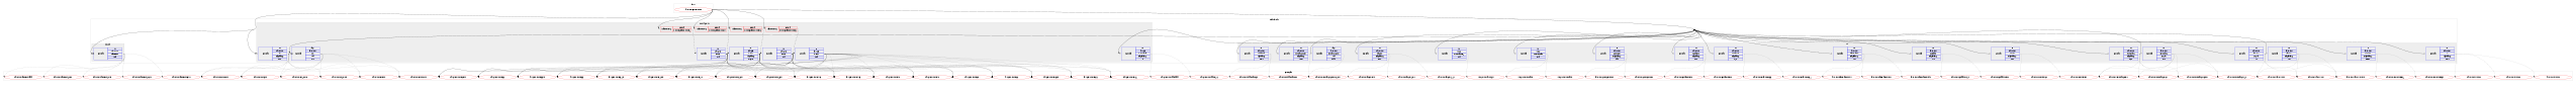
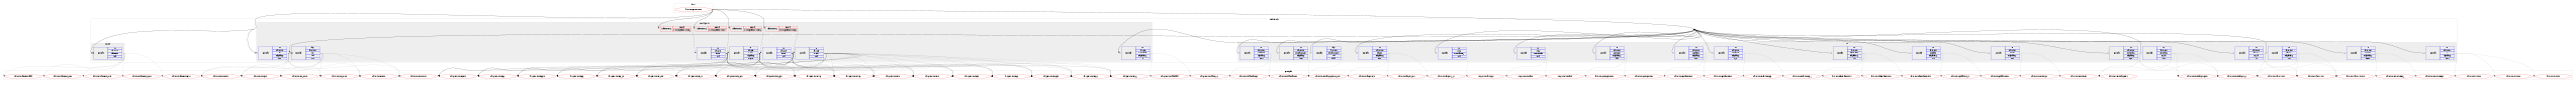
  digraph {
    compound=true
    concentrate=true
    fontname="DejaVu Sans"
    fontsize=10
    newrank=true
    rankdir=TB
    ranksep=1.5
    node [color=red fontname="DejaVu Sans" fontsize=10]
    edge [arrowhead=vee fontname="DejaVu Sans" headport=w style=dotted tailport=e weight=100]
    n1 [label="dev-python/taskflow-3.1.0" width=4]
    n2 [color=blue label=<<TABLE BORDER="0" CELLBORDER="1" CELLSPACING="0" CELLPADDING="4" WIDTH="220"><TR><TD ROWSPAN="6" CELLPADDING="30">pack_dep</TD></TR><TR><TD WIDTH="110">no</TD></TR><TR><TD>dev-python</TD></TR><TR><TD>setuptools</TD></TR><TR><TD>none</TD></TR><TR><TD></TD></TR></TABLE>> shape=none]
    n3 [color=blue label=<<TABLE BORDER="0" CELLBORDER="1" CELLSPACING="0" CELLPADDING="4" WIDTH="220"><TR><TD ROWSPAN="6" CELLPADDING="30">pack_dep</TD></TR><TR><TD WIDTH="110">no</TD></TR><TR><TD>dev-python</TD></TR><TR><TD>pbr</TD></TR><TR><TD>greaterequal</TD></TR><TR><TD>2.0.0</TD></TR></TABLE>> shape=none]
    n4 [color=blue label=<<TABLE BORDER="0" CELLBORDER="1" CELLSPACING="0" CELLPADDING="4" WIDTH="220"><TR><TD ROWSPAN="6" CELLPADDING="30">pack_dep</TD></TR><TR><TD WIDTH="110">no</TD></TR><TR><TD>dev-lang</TD></TR><TR><TD>python</TD></TR><TR><TD>greaterequal</TD></TR><TR><TD>2.7.5-r2</TD></TR></TABLE>> shape=none]
    n5 [label=<<TABLE BORDER="0" CELLBORDER="1" CELLSPACING="0" CELLPADDING="4"><TR><TD ROWSPAN="3" CELLPADDING="10">use_conditional</TD></TR><TR><TD>positive</TD></TR><TR><TD>python_targets_python2_7</TD></TR></TABLE>> shape=none]
    n6 [color=blue label=<<TABLE BORDER="0" CELLBORDER="1" CELLSPACING="0" CELLPADDING="4" WIDTH="220"><TR><TD ROWSPAN="6" CELLPADDING="30">pack_dep</TD></TR><TR><TD WIDTH="110">no</TD></TR><TR><TD>dev-lang</TD></TR><TR><TD>python</TD></TR><TR><TD>none</TD></TR><TR><TD></TD></TR></TABLE>> shape=none]
    n7 [label=<<TABLE BORDER="0" CELLBORDER="1" CELLSPACING="0" CELLPADDING="4"><TR><TD ROWSPAN="3" CELLPADDING="10">use_conditional</TD></TR><TR><TD>positive</TD></TR><TR><TD>python_targets_python3_4</TD></TR></TABLE>> shape=none]
    n8 [color=blue label=<<TABLE BORDER="0" CELLBORDER="1" CELLSPACING="0" CELLPADDING="4" WIDTH="220"><TR><TD ROWSPAN="6" CELLPADDING="30">pack_dep</TD></TR><TR><TD WIDTH="110">no</TD></TR><TR><TD>dev-lang</TD></TR><TR><TD>python</TD></TR><TR><TD>none</TD></TR><TR><TD></TD></TR></TABLE>> shape=none]
    n9 [label=<<TABLE BORDER="0" CELLBORDER="1" CELLSPACING="0" CELLPADDING="4"><TR><TD ROWSPAN="3" CELLPADDING="10">use_conditional</TD></TR><TR><TD>positive</TD></TR><TR><TD>python_targets_python3_5</TD></TR></TABLE>> shape=none]
    n10 [color=blue label=<<TABLE BORDER="0" CELLBORDER="1" CELLSPACING="0" CELLPADDING="4" WIDTH="220"><TR><TD ROWSPAN="6" CELLPADDING="30">pack_dep</TD></TR><TR><TD WIDTH="110">weak</TD></TR><TR><TD>dev-python</TD></TR><TR><TD>pbr</TD></TR><TR><TD>tilde</TD></TR><TR><TD>2.1.0</TD></TR></TABLE>> shape=none]
    n11 [color=blue label=<<TABLE BORDER="0" CELLBORDER="1" CELLSPACING="0" CELLPADDING="4" WIDTH="220"><TR><TD ROWSPAN="6" CELLPADDING="30">pack_dep</TD></TR><TR><TD WIDTH="110">no</TD></TR><TR><TD>dev-lang</TD></TR><TR><TD>python</TD></TR><TR><TD>none</TD></TR><TR><TD></TD></TR></TABLE>> shape=none]
    n12 [label=<<TABLE BORDER="0" CELLBORDER="1" CELLSPACING="0" CELLPADDING="4"><TR><TD ROWSPAN="3" CELLPADDING="10">use_conditional</TD></TR><TR><TD>positive</TD></TR><TR><TD>python_targets_python3_6</TD></TR></TABLE>> shape=none]
    n13 [color=blue label=<<TABLE BORDER="0" CELLBORDER="1" CELLSPACING="0" CELLPADDING="4" WIDTH="220"><TR><TD ROWSPAN="6" CELLPADDING="30">pack_dep</TD></TR><TR><TD WIDTH="110">no</TD></TR><TR><TD>dev-lang</TD></TR><TR><TD>python-exec</TD></TR><TR><TD>greaterequal</TD></TR><TR><TD>2</TD></TR></TABLE>> shape=none]
    n14 [color=blue label=<<TABLE BORDER="0" CELLBORDER="1" CELLSPACING="0" CELLPADDING="4" WIDTH="220"><TR><TD ROWSPAN="6" CELLPADDING="30">pack_dep</TD></TR><TR><TD WIDTH="110">no</TD></TR><TR><TD>dev-python</TD></TR><TR><TD>automaton</TD></TR><TR><TD>greaterequal</TD></TR><TR><TD>1.9.0</TD></TR></TABLE>> shape=none]
    n15 [color=blue label=<<TABLE BORDER="0" CELLBORDER="1" CELLSPACING="0" CELLPADDING="4" WIDTH="220"><TR><TD ROWSPAN="6" CELLPADDING="30">pack_dep</TD></TR><TR><TD WIDTH="110">no</TD></TR><TR><TD>dev-python</TD></TR><TR><TD>cachetools</TD></TR><TR><TD>greaterequal</TD></TR><TR><TD>2.0.0</TD></TR></TABLE>> shape=none]
    n16 [color=blue label=<<TABLE BORDER="0" CELLBORDER="1" CELLSPACING="0" CELLPADDING="4" WIDTH="220"><TR><TD ROWSPAN="6" CELLPADDING="30">pack_dep</TD></TR><TR><TD WIDTH="110">no</TD></TR><TR><TD>dev-python</TD></TR><TR><TD>contextlib2</TD></TR><TR><TD>greaterequal</TD></TR><TR><TD>0.4.0</TD></TR></TABLE>> shape=none]
    n17 [color=blue label=<<TABLE BORDER="0" CELLBORDER="1" CELLSPACING="0" CELLPADDING="4" WIDTH="220"><TR><TD ROWSPAN="6" CELLPADDING="30">pack_dep</TD></TR><TR><TD WIDTH="110">no</TD></TR><TR><TD>dev-python</TD></TR><TR><TD>debtcollector</TD></TR><TR><TD>greaterequal</TD></TR><TR><TD>1.2.0</TD></TR></TABLE>> shape=none]
    n18 [color=blue label=<<TABLE BORDER="0" CELLBORDER="1" CELLSPACING="0" CELLPADDING="4" WIDTH="220"><TR><TD ROWSPAN="6" CELLPADDING="30">pack_dep</TD></TR><TR><TD WIDTH="110">no</TD></TR><TR><TD>dev-python</TD></TR><TR><TD>fasteners</TD></TR><TR><TD>greaterequal</TD></TR><TR><TD>0.7.0</TD></TR></TABLE>> shape=none]
    n19 [color=blue label=<<TABLE BORDER="0" CELLBORDER="1" CELLSPACING="0" CELLPADDING="4" WIDTH="220"><TR><TD ROWSPAN="6" CELLPADDING="30">pack_dep</TD></TR><TR><TD WIDTH="110">no</TD></TR><TR><TD>dev-python</TD></TR><TR><TD>futurist</TD></TR><TR><TD>greaterequal</TD></TR><TR><TD>1.2.0</TD></TR></TABLE>> shape=none]
    n20 [color=blue label=<<TABLE BORDER="0" CELLBORDER="1" CELLSPACING="0" CELLPADDING="4" WIDTH="220"><TR><TD ROWSPAN="6" CELLPADDING="30">pack_dep</TD></TR><TR><TD WIDTH="110">no</TD></TR><TR><TD>dev-python</TD></TR><TR><TD>networkx</TD></TR><TR><TD>smaller</TD></TR><TR><TD>2.0</TD></TR></TABLE>> shape=none]
    n21 [color=blue label=<<TABLE BORDER="0" CELLBORDER="1" CELLSPACING="0" CELLPADDING="4" WIDTH="220"><TR><TD ROWSPAN="6" CELLPADDING="30">pack_dep</TD></TR><TR><TD WIDTH="110">no</TD></TR><TR><TD>dev-python</TD></TR><TR><TD>jsonschema</TD></TR><TR><TD>greaterequal</TD></TR><TR><TD>2.6.0</TD></TR></TABLE>> shape=none]
    n22 [color=blue label=<<TABLE BORDER="0" CELLBORDER="1" CELLSPACING="0" CELLPADDING="4" WIDTH="220"><TR><TD ROWSPAN="6" CELLPADDING="30">pack_dep</TD></TR><TR><TD WIDTH="110">no</TD></TR><TR><TD>dev-python</TD></TR><TR><TD>jsonschema</TD></TR><TR><TD>smaller</TD></TR><TR><TD>3.0.0</TD></TR></TABLE>> shape=none]
    n23 [color=blue label=<<TABLE BORDER="0" CELLBORDER="1" CELLSPACING="0" CELLPADDING="4" WIDTH="220"><TR><TD ROWSPAN="6" CELLPADDING="30">pack_dep</TD></TR><TR><TD WIDTH="110">no</TD></TR><TR><TD>dev-python</TD></TR><TR><TD>networkx</TD></TR><TR><TD>greaterequal</TD></TR><TR><TD>1.10</TD></TR></TABLE>> shape=none]
    n24 [color=blue label=<<TABLE BORDER="0" CELLBORDER="1" CELLSPACING="0" CELLPADDING="4" WIDTH="220"><TR><TD ROWSPAN="6" CELLPADDING="30">pack_dep</TD></TR><TR><TD WIDTH="110">no</TD></TR><TR><TD>dev-python</TD></TR><TR><TD>oslo-serialization</TD></TR><TR><TD>greaterequal</TD></TR><TR><TD>1.18.0</TD></TR></TABLE>> shape=none]
    n25 [color=blue label=<<TABLE BORDER="0" CELLBORDER="1" CELLSPACING="0" CELLPADDING="4" WIDTH="220"><TR><TD ROWSPAN="6" CELLPADDING="30">pack_dep</TD></TR><TR><TD WIDTH="110">no</TD></TR><TR><TD>dev-python</TD></TR><TR><TD>oslo-utils</TD></TR><TR><TD>greaterequal</TD></TR><TR><TD>3.33.0</TD></TR></TABLE>> shape=none]
    n26 [color=blue label=<<TABLE BORDER="0" CELLBORDER="1" CELLSPACING="0" CELLPADDING="4" WIDTH="220"><TR><TD ROWSPAN="6" CELLPADDING="30">pack_dep</TD></TR><TR><TD WIDTH="110">no</TD></TR><TR><TD>dev-python</TD></TR><TR><TD>six</TD></TR><TR><TD>greaterequal</TD></TR><TR><TD>1.10.0</TD></TR></TABLE>> shape=none]
    n27 [color=blue label=<<TABLE BORDER="0" CELLBORDER="1" CELLSPACING="0" CELLPADDING="4" WIDTH="220"><TR><TD ROWSPAN="6" CELLPADDING="30">pack_dep</TD></TR><TR><TD WIDTH="110">no</TD></TR><TR><TD>dev-python</TD></TR><TR><TD>stevedore</TD></TR><TR><TD>greaterequal</TD></TR><TR><TD>1.20.0</TD></TR></TABLE>> shape=none]
    n28 [color=blue label=<<TABLE BORDER="0" CELLBORDER="1" CELLSPACING="0" CELLPADDING="4" WIDTH="220"><TR><TD ROWSPAN="6" CELLPADDING="30">pack_dep</TD></TR><TR><TD WIDTH="110">no</TD></TR><TR><TD>dev-python</TD></TR><TR><TD>tenacity</TD></TR><TR><TD>greaterequal</TD></TR><TR><TD>3.2.1</TD></TR></TABLE>> shape=none]
    n29 [color=blue label=<<TABLE BORDER="0" CELLBORDER="1" CELLSPACING="0" CELLPADDING="4" WIDTH="220"><TR><TD ROWSPAN="6" CELLPADDING="30">pack_dep</TD></TR><TR><TD WIDTH="110">no</TD></TR><TR><TD>virtual</TD></TR><TR><TD>python-enum34</TD></TR><TR><TD>none</TD></TR><TR><TD></TD></TR></TABLE>> shape=none]
    n30 [color=blue label=<<TABLE BORDER="0" CELLBORDER="1" CELLSPACING="0" CELLPADDING="4" WIDTH="220"><TR><TD ROWSPAN="6" CELLPADDING="30">pack_dep</TD></TR><TR><TD WIDTH="110">no</TD></TR><TR><TD>virtual</TD></TR><TR><TD>python-futures</TD></TR><TR><TD>none</TD></TR><TR><TD></TD></TR></TABLE>> shape=none]
    n31 [color=blue label=<<TABLE BORDER="0" CELLBORDER="1" CELLSPACING="0" CELLPADDING="4" WIDTH="220"><TR><TD ROWSPAN="6" CELLPADDING="30">pack_dep</TD></TR><TR><TD WIDTH="110">weak</TD></TR><TR><TD>dev-python</TD></TR><TR><TD>oslo-serialization</TD></TR><TR><TD>tilde</TD></TR><TR><TD>2.19.1</TD></TR></TABLE>> shape=none]
    n32 [label="dev-python/setuptools-36.7.2" width=4]
    n33 [label="dev-python/setuptools-40.6.3" width=4]
    n34 [label="dev-python/setuptools-40.7.3" width=4]
    n35 [label="dev-python/setuptools-40.8.0" width=4]
    n36 [label="dev-python/setuptools-9999" width=4]
    n37 [label="dev-lang/python-2.7.15" width=4]
    n38 [label="dev-lang/python-2.7.16" width=4]
    n39 [label="dev-lang/python-3.4.5-r1" width=4]
    n40 [label="dev-lang/python-3.4.6-r1" width=4]
    n41 [label="dev-lang/python-3.4.8" width=4]
    n42 [label="dev-lang/python-3.4.8-r1" width=4]
    n43 [label="dev-lang/python-3.5.4-r1" width=4]
    n44 [label="dev-lang/python-3.5.5" width=4]
    n45 [label="dev-lang/python-3.5.5-r1" width=4]
    n46 [label="dev-lang/python-3.5.6" width=4]
    n47 [label="dev-lang/python-3.6.3-r1" width=4]
    n48 [label="dev-lang/python-3.6.4" width=4]
    n49 [label="dev-lang/python-3.6.5" width=4]
    n50 [label="dev-lang/python-3.6.5-r1" width=4]
    n51 [label="dev-lang/python-3.6.6" width=4]
    n52 [label="dev-lang/python-3.6.8" width=4]
    n53 [label="dev-lang/python-3.7.0" width=4]
    n54 [label="dev-lang/python-3.7.2" width=4]
    n55 [label="dev-lang/python-exec-2.4.6" width=4]
    n56 [label="dev-lang/python-exec-9999" width=4]
    n57 [label="dev-python/pbr-0.8.2-r1" width=4]
    n58 [label="dev-python/pbr-1.10.0-r1" width=4]
    n59 [label="dev-python/pbr-3.1.1" width=4]
    n60 [label="dev-python/pbr-4.2.0-r1" width=4]
    n61 [label="dev-python/pbr-4.2.0-r2" width=4]
    n62 [label="dev-python/pbr-5.1.1" width=4]
    n63 [label="dev-python/automaton-0.8.0" width=4]
    n64 [label="dev-python/automaton-1.12.1" width=4]
    n65 [label="dev-python/cachetools-3.0.0" width=4]
    n66 [label="dev-python/cachetools-3.1.0" width=4]
    n67 [label="dev-python/contextlib2-0.5.4" width=4]
    n68 [label="dev-python/contextlib2-0.5.5" width=4]
    n69 [label="dev-python/debtcollector-1.11.0" width=4]
    n70 [label="dev-python/debtcollector-1.17.1" width=4]
    n71 [label="dev-python/debtcollector-1.19.0" width=4]
    n72 [label="dev-python/jsonschema-2.3.0" width=4]
    n73 [label="dev-python/jsonschema-2.4.0" width=4]
    n74 [label="dev-python/jsonschema-2.5.1-r2" width=4]
-   n75 [label="dev-python/jsonschema-2.6.0" width=4]
    n76 [label="dev-python/fasteners-0.13.0" width=4]
    n77 [label="dev-python/fasteners-0.14.1" width=4]
    n78 [label="dev-python/futurist-1.3.1" width=4]
    n79 [label="dev-python/futurist-1.6.0" width=4]
    n80 [label="dev-python/networkx-1.11" width=4]
    n81 [label="dev-python/networkx-1.11-r1" width=4]
    n82 [label="dev-python/networkx-2.1" width=4]
    n83 [label="dev-python/oslo-serialization-2.24.0-r1" width=4]
    n84 [label="dev-python/oslo-utils-3.35.1" width=4]
    n85 [label="dev-python/oslo-utils-3.36.4" width=4]
    n86 [label="dev-python/six-1.10.0" width=4]
    n87 [label="dev-python/six-1.11.0" width=4]
    n88 [label="dev-python/six-1.12.0" width=4]
    n89 [label="dev-python/stevedore-1.25.1" width=4]
    n90 [label="dev-python/stevedore-1.28.0" width=4]
    n91 [label="dev-python/tenacity-3.7.1" width=4]
    n92 [label="dev-python/tenacity-4.4.0" width=4]
    n93 [label="dev-python/tenacity-4.8.0" width=4]
    n94 [label="virtual/python-enum34-1" width=4]
    n95 [label="virtual/python-futures-0" width=4]
    n96 [label="virtual/python-futures-1" width=4]
    subgraph cluster_1 {
      color=gray
      label=<<i>ebuild</i>>
      rank=same
      n1
    }
    subgraph cluster_2 {
      color=gray
      label=<<i>dependencies</i>>
      subgraph cluster_3 {
        color=gray
        fillcolor="#eeeeee"
        label=<<i>compile</i>>
        style=filled
        subgraph sub_4 {
          color=gray
          fillcolor="#eeeeee"
          label=<<i>compile</i>>
          style=filled
          n2
        }
      }
      subgraph cluster_5 {
        color=gray
        fillcolor="#eeeeee"
        label=<<i>compile and run</i>>
        style=filled
        subgraph sub_6 {
          color=gray
          fillcolor="#eeeeee"
          label=<<i>compile and run</i>>
          style=filled
          n3
        }
        subgraph sub_7 {
          color=gray
          fillcolor="#eeeeee"
          label=<<i>compile and run</i>>
          style=filled
          n5
          subgraph sub_8 {
            color=gray
            fillcolor="#eeeeee"
            label=<<i>compile and run</i>>
            style=filled
            n4
          }
        }
        subgraph sub_9 {
          color=gray
          fillcolor="#eeeeee"
          label=<<i>compile and run</i>>
          style=filled
          n7
          subgraph sub_10 {
            color=gray
            fillcolor="#eeeeee"
            label=<<i>compile and run</i>>
            style=filled
            n6
          }
        }
        subgraph sub_11 {
          color=gray
          fillcolor="#eeeeee"
          label=<<i>compile and run</i>>
          style=filled
          n9
          subgraph sub_12 {
            color=gray
            fillcolor="#eeeeee"
            label=<<i>compile and run</i>>
            style=filled
            n8
          }
        }
        subgraph sub_13 {
          color=gray
          fillcolor="#eeeeee"
          label=<<i>compile and run</i>>
          style=filled
          n10
        }
        subgraph sub_14 {
          color=gray
          fillcolor="#eeeeee"
          label=<<i>compile and run</i>>
          style=filled
          n12
          subgraph sub_15 {
            color=gray
            fillcolor="#eeeeee"
            label=<<i>compile and run</i>>
            style=filled
            n11
          }
        }
        subgraph sub_16 {
          color=gray
          fillcolor="#eeeeee"
          label=<<i>compile and run</i>>
          style=filled
          n13
        }
      }
      subgraph cluster_17 {
        color=gray
        fillcolor="#eeeeee"
        label=<<i>run</i>>
        style=filled
        subgraph sub_18 {
          color=gray
          fillcolor="#eeeeee"
          label=<<i>run</i>>
          style=filled
          n14
        }
        subgraph sub_19 {
          color=gray
          fillcolor="#eeeeee"
          label=<<i>run</i>>
          style=filled
          n15
        }
        subgraph sub_20 {
          color=gray
          fillcolor="#eeeeee"
          label=<<i>run</i>>
          style=filled
          n16
        }
        subgraph sub_21 {
          color=gray
          fillcolor="#eeeeee"
          label=<<i>run</i>>
          style=filled
          n17
        }
        subgraph sub_22 {
          color=gray
          fillcolor="#eeeeee"
          label=<<i>run</i>>
          style=filled
          n18
        }
        subgraph sub_23 {
          color=gray
          fillcolor="#eeeeee"
          label=<<i>run</i>>
          style=filled
          n19
        }
        subgraph sub_24 {
          color=gray
          fillcolor="#eeeeee"
          label=<<i>run</i>>
          style=filled
          n20
        }
        subgraph sub_25 {
          color=gray
          fillcolor="#eeeeee"
          label=<<i>run</i>>
          style=filled
          n21
        }
        subgraph sub_26 {
          color=gray
          fillcolor="#eeeeee"
          label=<<i>run</i>>
          style=filled
          n22
        }
        subgraph sub_27 {
          color=gray
          fillcolor="#eeeeee"
          label=<<i>run</i>>
          style=filled
          n23
        }
        subgraph sub_28 {
          color=gray
          fillcolor="#eeeeee"
          label=<<i>run</i>>
          style=filled
          n24
        }
        subgraph sub_29 {
          color=gray
          fillcolor="#eeeeee"
          label=<<i>run</i>>
          style=filled
          n25
        }
        subgraph sub_30 {
          color=gray
          fillcolor="#eeeeee"
          label=<<i>run</i>>
          style=filled
          n26
        }
        subgraph sub_31 {
          color=gray
          fillcolor="#eeeeee"
          label=<<i>run</i>>
          style=filled
          n27
        }
        subgraph sub_32 {
          color=gray
          fillcolor="#eeeeee"
          label=<<i>run</i>>
          style=filled
          n28
        }
        subgraph sub_33 {
          color=gray
          fillcolor="#eeeeee"
          label=<<i>run</i>>
          style=filled
          n29
        }
        subgraph sub_34 {
          color=gray
          fillcolor="#eeeeee"
          label=<<i>run</i>>
          style=filled
          n30
        }
        subgraph sub_35 {
          color=gray
          fillcolor="#eeeeee"
          label=<<i>run</i>>
          style=filled
          n31
        }
      }
    }
    subgraph cluster_36 {
      color=gray
      label=<<i>candidates</i>>
      rank=same
      subgraph sub_37 {
        color=black
        label=<<i>candidates</i>>
        nodesep=1
        rank=same
        n32
        n33
        n34
        n35
        n36
      }
      subgraph sub_38 {
        color=black
        label=<<i>candidates</i>>
        nodesep=1
        rank=same
        n37
        n38
        n39
        n40
        n41
        n42
        n43
        n44
        n45
        n46
        n47
        n48
        n49
        n50
        n51
        n52
        n53
        n54
      }
      subgraph sub_39 {
        color=black
        label=<<i>candidates</i>>
        nodesep=1
        rank=same
        n37
        n38
        n39
        n40
        n41
        n42
        n43
        n44
        n45
        n46
        n47
        n48
        n49
        n50
        n51
        n52
        n53
        n54
      }
      subgraph sub_40 {
        color=black
        label=<<i>candidates</i>>
        nodesep=1
        rank=same
        n37
        n38
        n39
        n40
        n41
        n42
        n43
        n44
        n45
        n46
        n47
        n48
        n49
        n50
        n51
        n52
        n53
        n54
      }
      subgraph sub_41 {
        color=black
        label=<<i>candidates</i>>
        nodesep=1
        rank=same
        n37
        n38
        n39
        n40
        n41
        n42
        n43
        n44
        n45
        n46
        n47
        n48
        n49
        n50
        n51
        n52
        n53
        n54
      }
      subgraph sub_42 {
        color=black
        label=<<i>candidates</i>>
        nodesep=1
        rank=same
        n55
        n56
      }
      subgraph sub_43 {
        color=black
        label=<<i>candidates</i>>
        nodesep=1
        rank=same
        n57
        n58
        n59
        n60
        n61
        n62
      }
      subgraph sub_44 {
        color=black
        label=<<i>candidates</i>>
        nodesep=1
        rank=same
        n57
        n58
        n59
        n60
        n61
        n62
      }
      subgraph sub_45 {
        color=black
        label=<<i>candidates</i>>
        nodesep=1
        rank=same
        n63
        n64
      }
      subgraph sub_46 {
        color=black
        label=<<i>candidates</i>>
        nodesep=1
        rank=same
        n65
        n66
      }
      subgraph sub_47 {
        color=black
        label=<<i>candidates</i>>
        nodesep=1
        rank=same
        n67
        n68
      }
      subgraph sub_48 {
        color=black
        label=<<i>candidates</i>>
        nodesep=1
        rank=same
        n69
        n70
        n71
      }
      subgraph sub_49 {
        color=black
        label=<<i>candidates</i>>
        nodesep=1
        rank=same
        n72
        n73
        n74
-       n75
      }
      subgraph sub_50 {
        color=black
        label=<<i>candidates</i>>
        nodesep=1
        rank=same
        n76
        n77
      }
      subgraph sub_51 {
        color=black
        label=<<i>candidates</i>>
        nodesep=1
        rank=same
        n78
        n79
      }
      subgraph sub_52 {
        color=black
        label=<<i>candidates</i>>
        nodesep=1
        rank=same
        n72
        n73
        n74
-       n75
      }
      subgraph sub_53 {
        color=black
        label=<<i>candidates</i>>
        nodesep=1
        rank=same
        n80
        n81
        n82
      }
      subgraph sub_54 {
        color=black
        label=<<i>candidates</i>>
        nodesep=1
        rank=same
        n80
        n81
        n82
      }
      subgraph sub_55 {
        color=black
        label=<<i>candidates</i>>
        nodesep=1
        rank=same
        n83
      }
      subgraph sub_56 {
        color=black
        label=<<i>candidates</i>>
        nodesep=1
        rank=same
        n84
        n85
      }
      subgraph sub_57 {
        color=black
        label=<<i>candidates</i>>
        nodesep=1
        rank=same
        n86
        n87
        n88
      }
      subgraph sub_58 {
        color=black
        label=<<i>candidates</i>>
        nodesep=1
        rank=same
        n89
        n90
      }
      subgraph sub_59 {
        color=black
        label=<<i>candidates</i>>
        nodesep=1
        rank=same
        n91
        n92
        n93
      }
      subgraph sub_60 {
        color=black
        label=<<i>candidates</i>>
        nodesep=1
        rank=same
        n94
      }
      subgraph sub_61 {
        color=black
        label=<<i>candidates</i>>
        nodesep=1
        rank=same
        n95
        n96
      }
      subgraph sub_62 {
        color=black
        label=<<i>candidates</i>>
        nodesep=1
        rank=same
        n83
      }
    }
    n1 -> n2 [style=solid weight=20]
    n1 -> n3 [arrowhead=odotvee style=solid weight=20]
    n1 -> n5 [arrowhead=odotvee style=solid weight=20]
    n1 -> n7 [arrowhead=odotvee style=solid weight=20]
    n1 -> n9 [arrowhead=odotvee style=solid weight=20]
    n1 -> n10 [arrowhead=odotvee style=solid weight=20]
    n1 -> n12 [arrowhead=odotvee style=solid weight=20]
    n1 -> n13 [arrowhead=odotvee style=solid weight=20]
    n1 -> n14 [arrowhead=odot style=solid weight=20]
    n1 -> n15 [arrowhead=odot style=solid weight=20]
    n1 -> n16 [arrowhead=odot style=solid weight=20]
    n1 -> n17 [arrowhead=odot style=solid weight=20]
    n1 -> n18 [arrowhead=odot style=solid weight=20]
    n1 -> n19 [arrowhead=odot style=solid weight=20]
    n1 -> n20 [arrowhead=odot style=solid weight=20]
    n1 -> n21 [arrowhead=odot style=solid weight=20]
    n1 -> n22 [arrowhead=odot style=solid weight=20]
    n1 -> n23 [arrowhead=odot style=solid weight=20]
    n1 -> n24 [arrowhead=odot style=solid weight=20]
    n1 -> n25 [arrowhead=odot style=solid weight=20]
    n1 -> n26 [arrowhead=odot style=solid weight=20]
    n1 -> n27 [arrowhead=odot style=solid weight=20]
    n1 -> n28 [arrowhead=odot style=solid weight=20]
    n1 -> n29 [arrowhead=odot style=solid weight=20]
    n1 -> n30 [arrowhead=odot style=solid weight=20]
    n1 -> n31 [arrowhead=odot style=solid weight=20]
    n2 -> n32
    n2 -> n33
    n2 -> n34
    n2 -> n35
    n2 -> n36
    n3 -> n57
    n3 -> n58
    n3 -> n59
    n3 -> n60
    n3 -> n61
    n3 -> n62
    n4 -> n37
    n4 -> n38
    n4 -> n39
    n4 -> n40
    n4 -> n41
    n4 -> n42
    n4 -> n43
    n4 -> n44
    n4 -> n45
    n4 -> n46
    n4 -> n47
    n4 -> n48
    n4 -> n49
    n4 -> n50
    n4 -> n51
    n4 -> n52
    n4 -> n53
    n4 -> n54
    n5 -> n4 [style=dashed weight=20]
    n6 -> n37
    n6 -> n38
    n6 -> n39
    n6 -> n40
    n6 -> n41
    n6 -> n42
    n6 -> n43
    n6 -> n44
    n6 -> n45
    n6 -> n46
    n6 -> n47
    n6 -> n48
    n6 -> n49
    n6 -> n50
    n6 -> n51
    n6 -> n52
    n6 -> n53
    n6 -> n54
    n7 -> n6 [style=dashed weight=20]
    n8 -> n37
    n8 -> n38
    n8 -> n39
    n8 -> n40
    n8 -> n41
    n8 -> n42
    n8 -> n43
    n8 -> n44
    n8 -> n45
    n8 -> n46
    n8 -> n47
    n8 -> n48
    n8 -> n49
    n8 -> n50
    n8 -> n51
    n8 -> n52
    n8 -> n53
    n8 -> n54
    n9 -> n8 [style=dashed weight=20]
    n10 -> n57
    n10 -> n58
    n10 -> n59
    n10 -> n60
    n10 -> n61
    n10 -> n62
    n11 -> n37
    n11 -> n38
    n11 -> n39
    n11 -> n40
    n11 -> n41
    n11 -> n42
    n11 -> n43
    n11 -> n44
    n11 -> n45
    n11 -> n46
    n11 -> n47
    n11 -> n48
    n11 -> n49
    n11 -> n50
    n11 -> n51
    n11 -> n52
    n11 -> n53
    n11 -> n54
    n12 -> n11 [style=dashed weight=20]
    n13 -> n55
    n13 -> n56
    n14 -> n63
    n14 -> n64
    n15 -> n65
    n15 -> n66
    n16 -> n67
    n16 -> n68
    n17 -> n69
    n17 -> n70
    n17 -> n71
    n18 -> n76
    n18 -> n77
    n19 -> n78
    n19 -> n79
    n20 -> n80
    n20 -> n81
    n20 -> n82
    n21 -> n72
    n21 -> n73
    n21 -> n74
-   n21 -> n75
    n22 -> n72
    n22 -> n73
    n22 -> n74
-   n22 -> n75
    n23 -> n80
    n23 -> n81
    n23 -> n82
    n24 -> n83
    n25 -> n84
    n25 -> n85
    n26 -> n86
    n26 -> n87
    n26 -> n88
    n27 -> n89
    n27 -> n90
    n28 -> n91
    n28 -> n92
    n28 -> n93
    n29 -> n94
    n30 -> n95
    n30 -> n96
    n31 -> n83
  }
